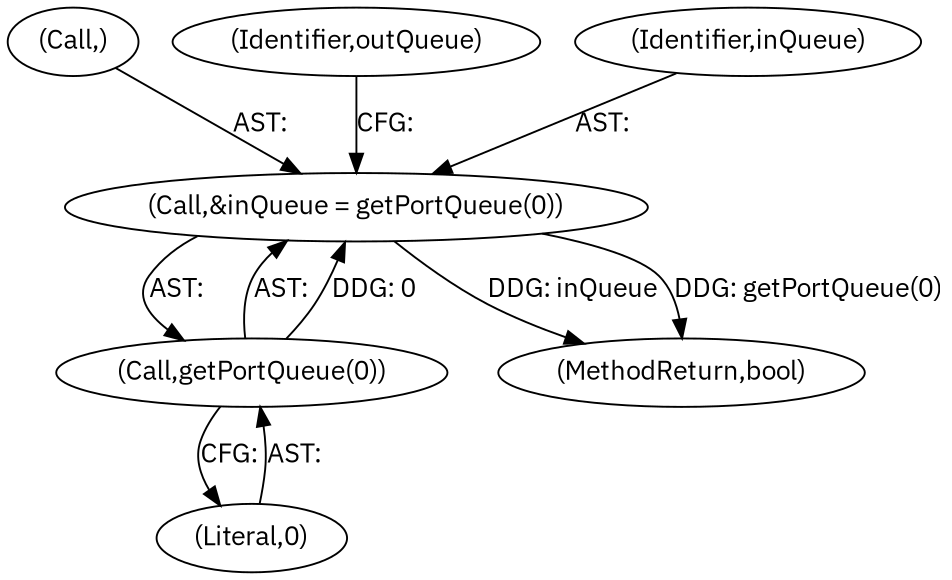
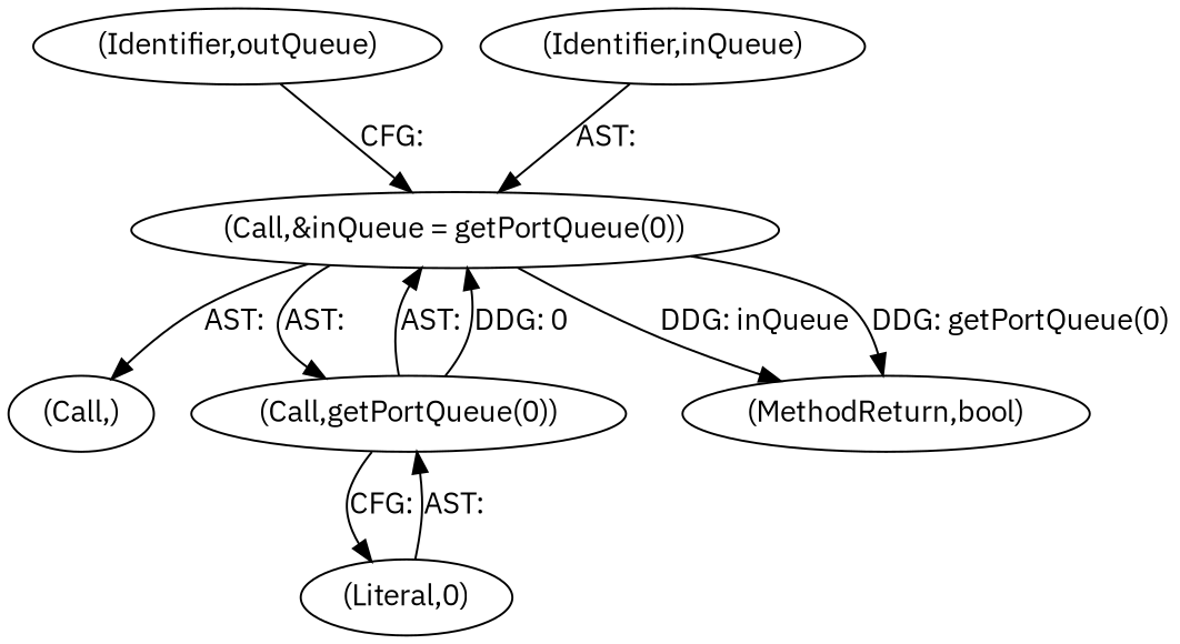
  digraph {
    fontname="IBM Plex Sans"
    node [fontname="IBM Plex Sans"]
    edge [fontname="IBM Plex Sans"]
    n1 [label="(Call,&inQueue = getPortQueue(0))"]
    n2 [label="(Call,getPortQueue(0))"]
    n3 [label="(Call,)"]
    n4 [label="(MethodReturn,bool)"]
    n5 [label="(Literal,0)"]
    n6 [label="(Identifier,outQueue)"]
    n7 [label="(Identifier,inQueue)"]
    n1 -> n2 [label="AST: "]
-   n3 -> n1 [label="AST: "]
+   n1 -> n3 [label="AST: "]
    n1 -> n4 [label="DDG: inQueue"]
    n1 -> n4 [label="DDG: getPortQueue(0)"]
    n2 -> n1 [label="AST: "]
    n2 -> n1 [label="DDG: 0"]
    n2 -> n5 [label="CFG: "]
    n5 -> n2 [label="AST: "]
    n6 -> n1 [label="CFG: "]
    n7 -> n1 [label="AST: "]
  }
